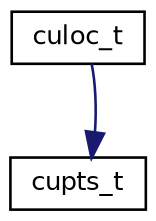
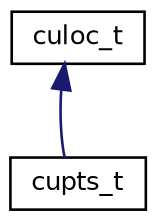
  digraph {
    rankdir=TB
    node [color=black fontname=Helvetica fontsize=10 shape=record]
    n1 [height=0.2 label=culoc_t width=0.4]
    n2 [height=0.2 label=cupts_t width=0.4]
-   n2 -> n1 [color=midnightblue dir=back fontname=Helvetica fontsize=10 labelfontname=Helvetica labelfontsize=10 style=solid]
+   n1 -> n2 [color=midnightblue dir=back fontname=Helvetica fontsize=10 labelfontname=Helvetica labelfontsize=10 style=solid]
  }
